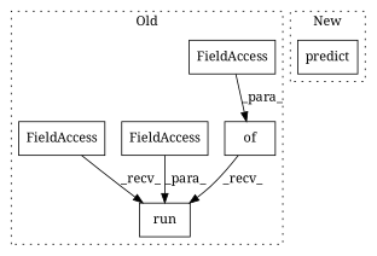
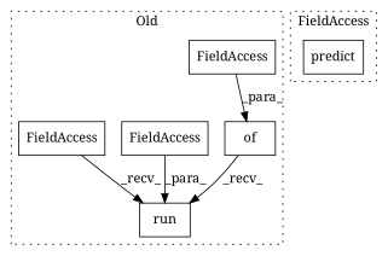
  digraph {
    fontname="Noto Serif"
    node [a=32 fontname="Noto Serif" shape=box]
    edge [fontname="Noto Serif"]
    n1 [l="4,1" label=run s="16926,17009"]
    n2 [l="3,1" label=of s="16953,17008"]
    n3 [a=22 l=6 label=FieldAccess s=16956]
    n4 [a=22 l=18 label=FieldAccess s=16930]
    n5 [a=22 l=9 label=FieldAccess s=16916]
    n6 [l="8,1" label=predict s="17557,17577"]
    subgraph cluster_1 {
      label=Old
      style=dotted
      n1
      n2
      n3
      n4
      n5
    }
    subgraph cluster_2 {
-     label=New
+     label=FieldAccess
      style=dotted
      n6
    }
    n2 -> n1 [label=_recv_]
    n3 -> n2 [label=_para_]
    n4 -> n1 [label=_para_]
    n5 -> n1 [label=_recv_]
  }
